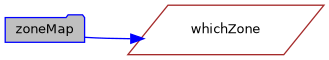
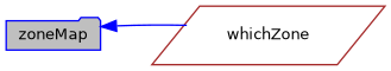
  digraph {
    rankdir=LR
    node [fontname=Helvetica fontsize=10]
    n1 [color=blue fillcolor=grey75 fontcolor=black height=0.2 label=zoneMap shape=folder style=filled width=0.4]
    n2 [color=brown height=0.2 label=whichZone shape=parallelogram width=0.4]
-   n1 -> n2 [color=blue fontname=Helvetica fontsize=10 labelfontname=Helvetica labelfontsize=10 style=solid]
+   n2 -> n1 [color=blue fontname=Helvetica fontsize=10 labelfontname=Helvetica labelfontsize=10 style=solid]
  }
